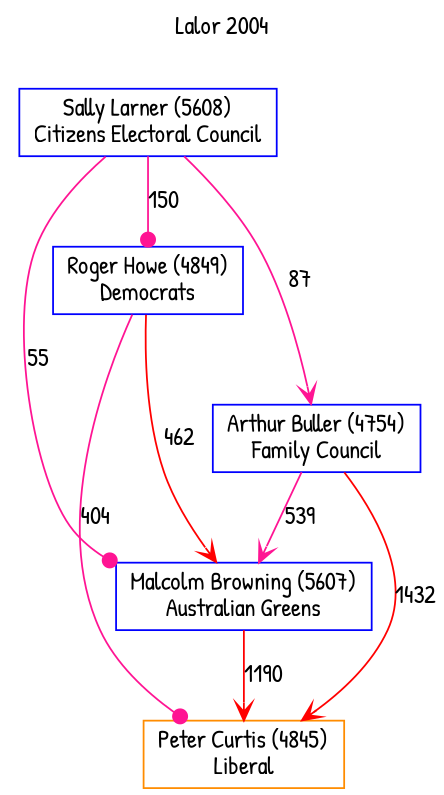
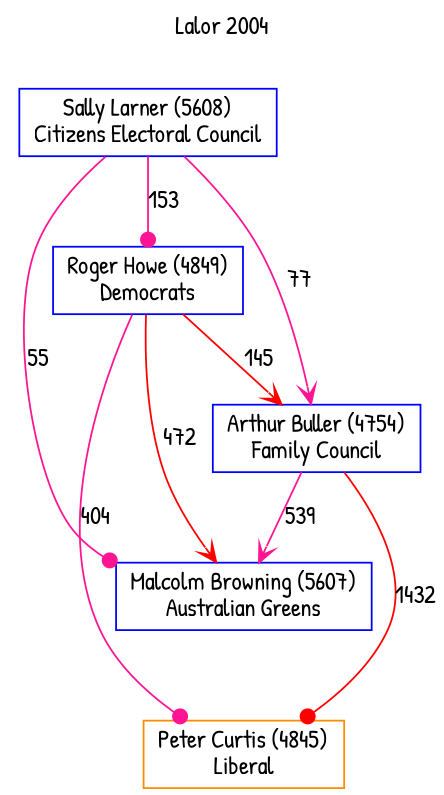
  digraph {
    fontname="Patrick Hand"
    label="Lalor 2004"
    labelloc=t
    mclimit=10
    node [color=blue fontname="Patrick Hand" shape=box]
    edge [arrowhead=vee color=deeppink fontname="Patrick Hand"]
    n1 [color=darkorange label="Peter Curtis (4845)\nLiberal"]
    n2 [label="Malcolm Browning (5607)\nAustralian Greens"]
    n3 [label="Arthur Buller (4754)\nFamily Council"]
    n4 [label="Roger Howe (4849)\nDemocrats"]
    n5 [label="Sally Larner (5608)\nCitizens Electoral Council"]
-   n2 -> n1 [color=red label=1190]
-   n3 -> n1 [color=red label=1432]
+   n3 -> n1 [arrowhead=dot color=red label=1432]
    n3 -> n2 [label=539]
    n4 -> n1 [arrowhead=dot label=404]
-   n4 -> n2 [color=red label=462]
+   n4 -> n2 [color=red label=472]
+   n4 -> n3 [color=red label=145]
    n5 -> n2 [arrowhead=dot label=55]
-   n5 -> n3 [label=87]
-   n5 -> n4 [arrowhead=dot label=150]
+   n5 -> n3 [label=77]
+   n5 -> n4 [arrowhead=dot label=153]
  }
